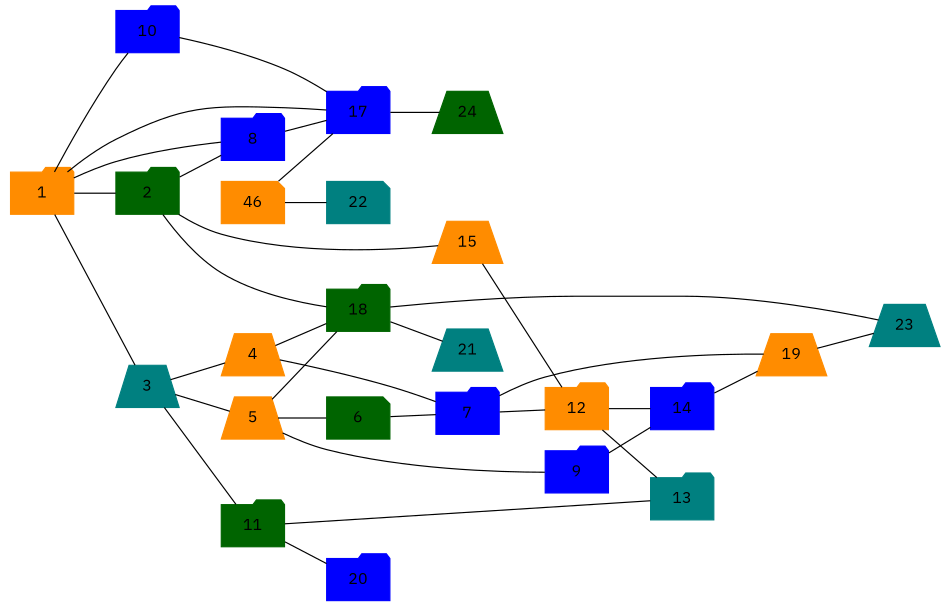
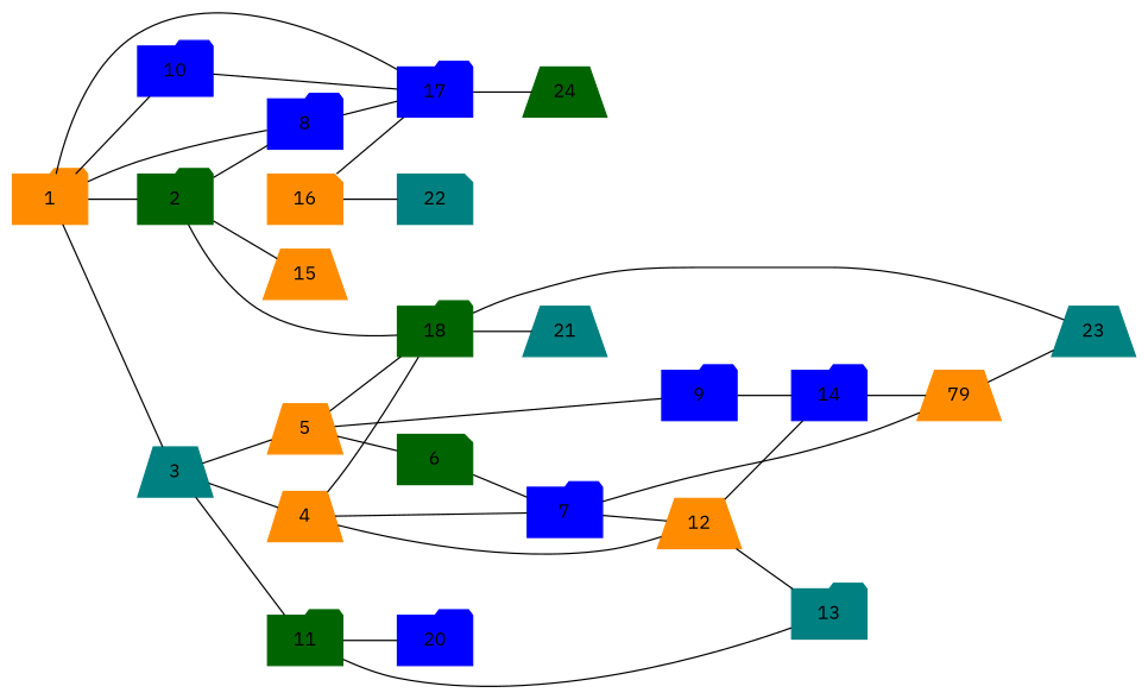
  graph {
    fontname="IBM Plex Sans"
    rankdir=LR
    node [color=darkorange fontname="IBM Plex Sans" shape=folder style=filled]
    edge [fontname="IBM Plex Sans" weight=1.0]
    2 [color=darkgreen]
    1
    3 [color=teal shape=trapezium]
    8 [color=blue]
    10 [color=blue]
    17 [color=blue]
    15 [shape=trapezium]
    18 [color=darkgreen]
    4 [shape=trapezium]
    5 [shape=trapezium]
    11 [color=darkgreen]
    24 [color=darkgreen shape=trapezium]
    21 [color=teal shape=trapezium]
    23 [color=teal shape=trapezium]
    7 [color=blue]
-   12
+   12 [shape=trapezium]
    6 [color=darkgreen shape=note]
    9 [color=blue]
    13 [color=teal]
    20 [color=blue]
-   19 [shape=trapezium]
+   19 [shape=trapezium label=79]
    14 [color=blue]
-   16 [shape=note label=46]
+   16 [shape=note]
    22 [color=teal shape=note]
    2 -- 8
    2 -- 15
    2 -- 18
    1 -- 2 [weight=3.0]
    1 -- 3
    1 -- 8
    1 -- 10
    1 -- 17
    3 -- 4
    3 -- 5
    3 -- 11
    8 -- 17
    10 -- 17
    17 -- 24
    18 -- 21
    18 -- 23
    4 -- 18
    4 -- 7
-   15 -- 12
+   4 -- 12
    5 -- 18
    5 -- 6
    5 -- 9
    11 -- 13
    11 -- 20
    7 -- 12 [weight=2.0]
    7 -- 19
    12 -- 13
    12 -- 14
    6 -- 7
    9 -- 14
    19 -- 23
    14 -- 19
    16 -- 17
    16 -- 22
  }
